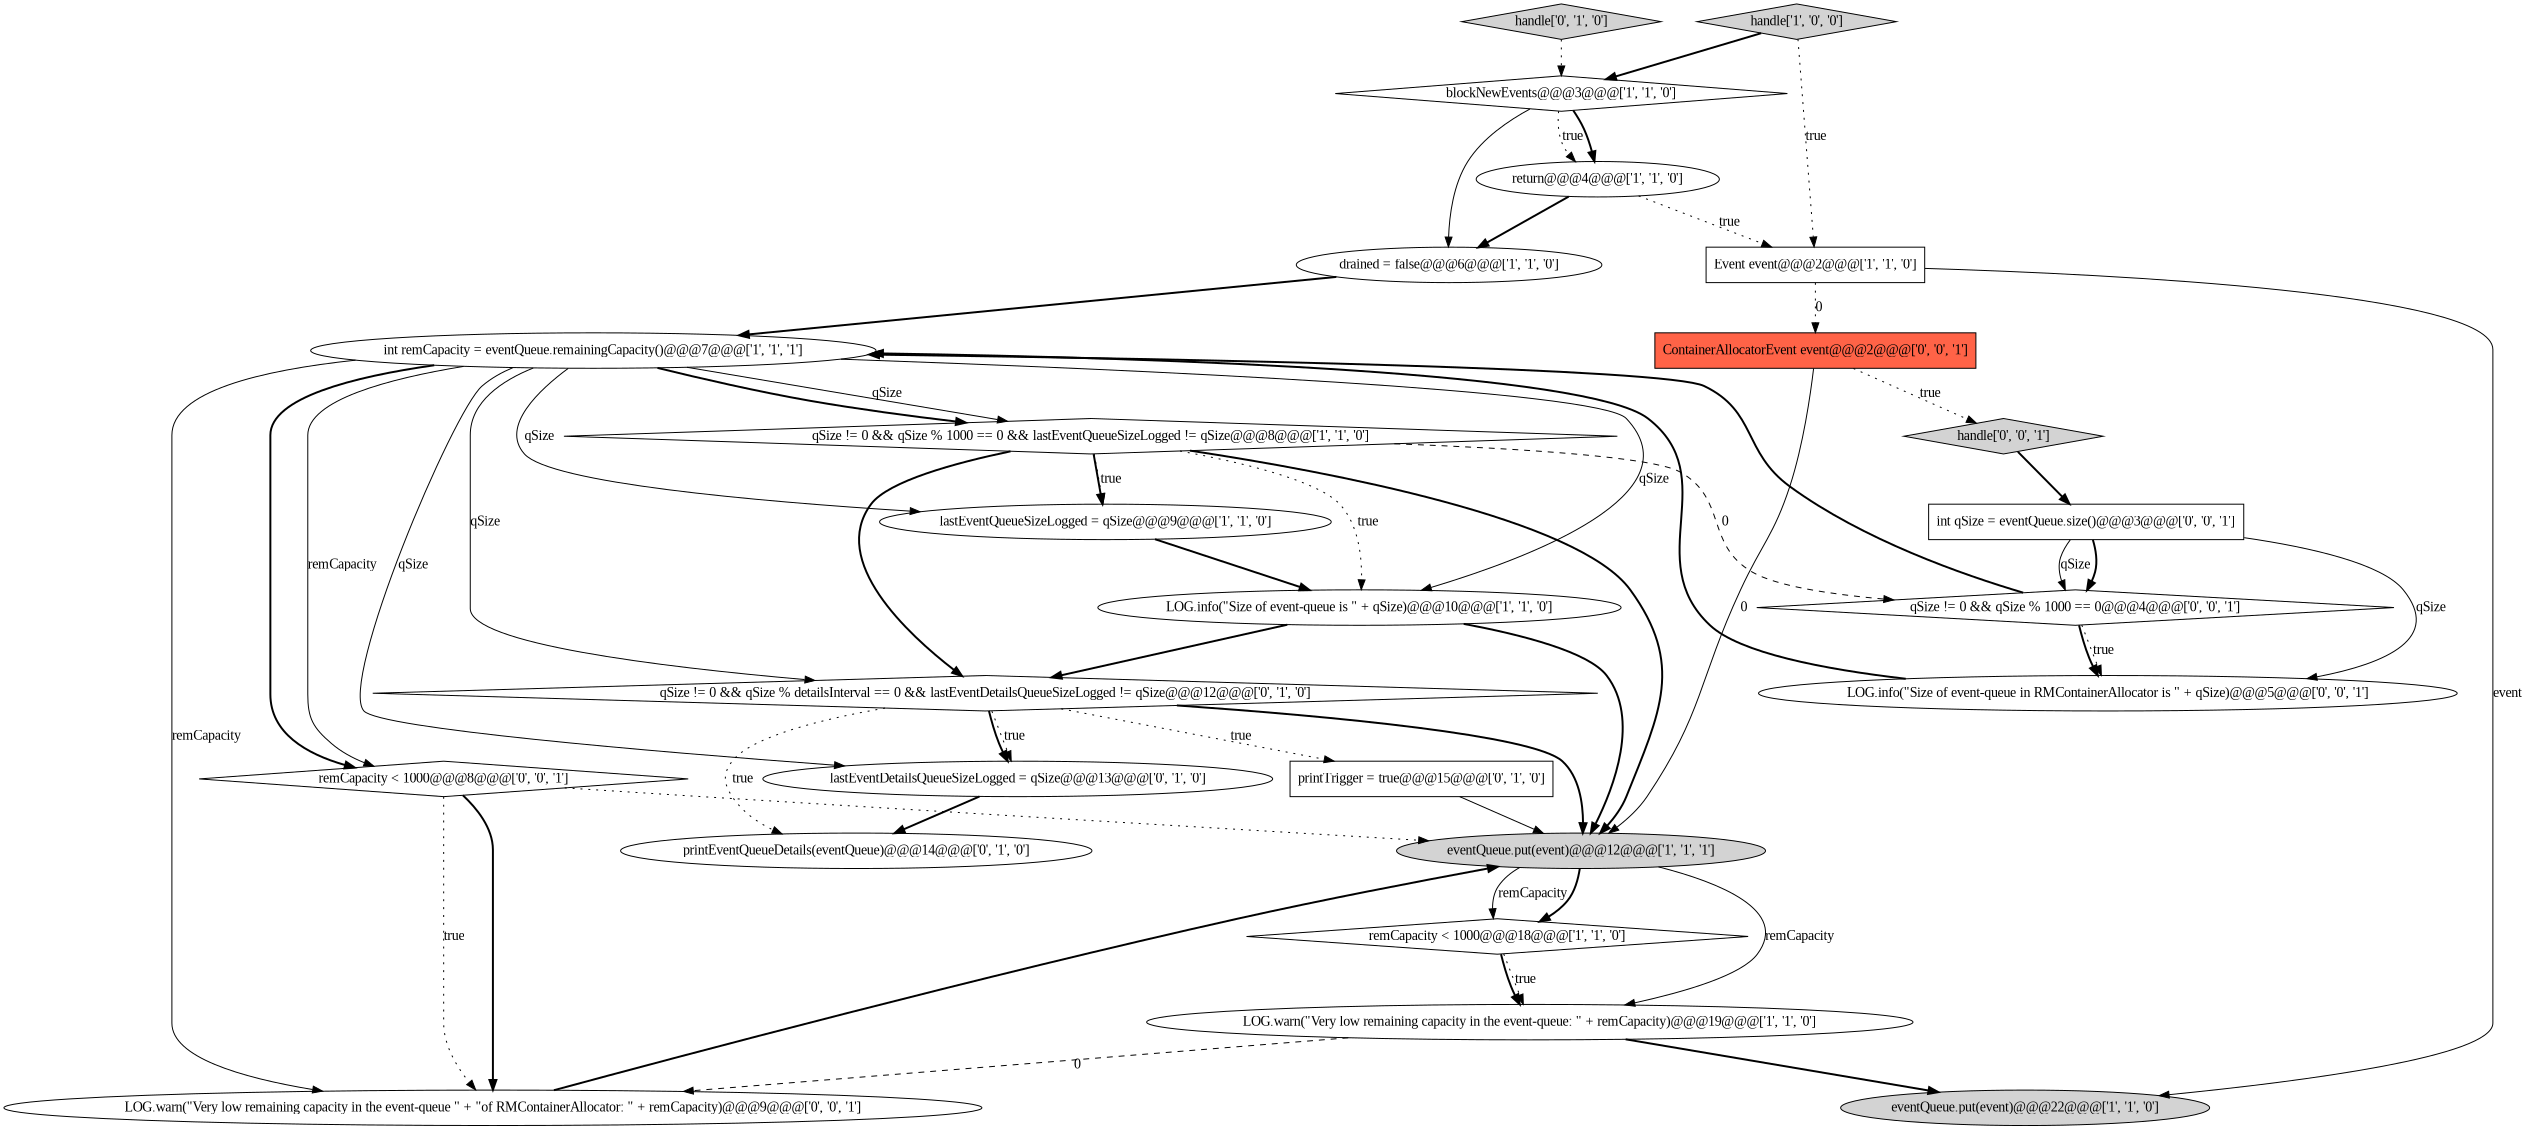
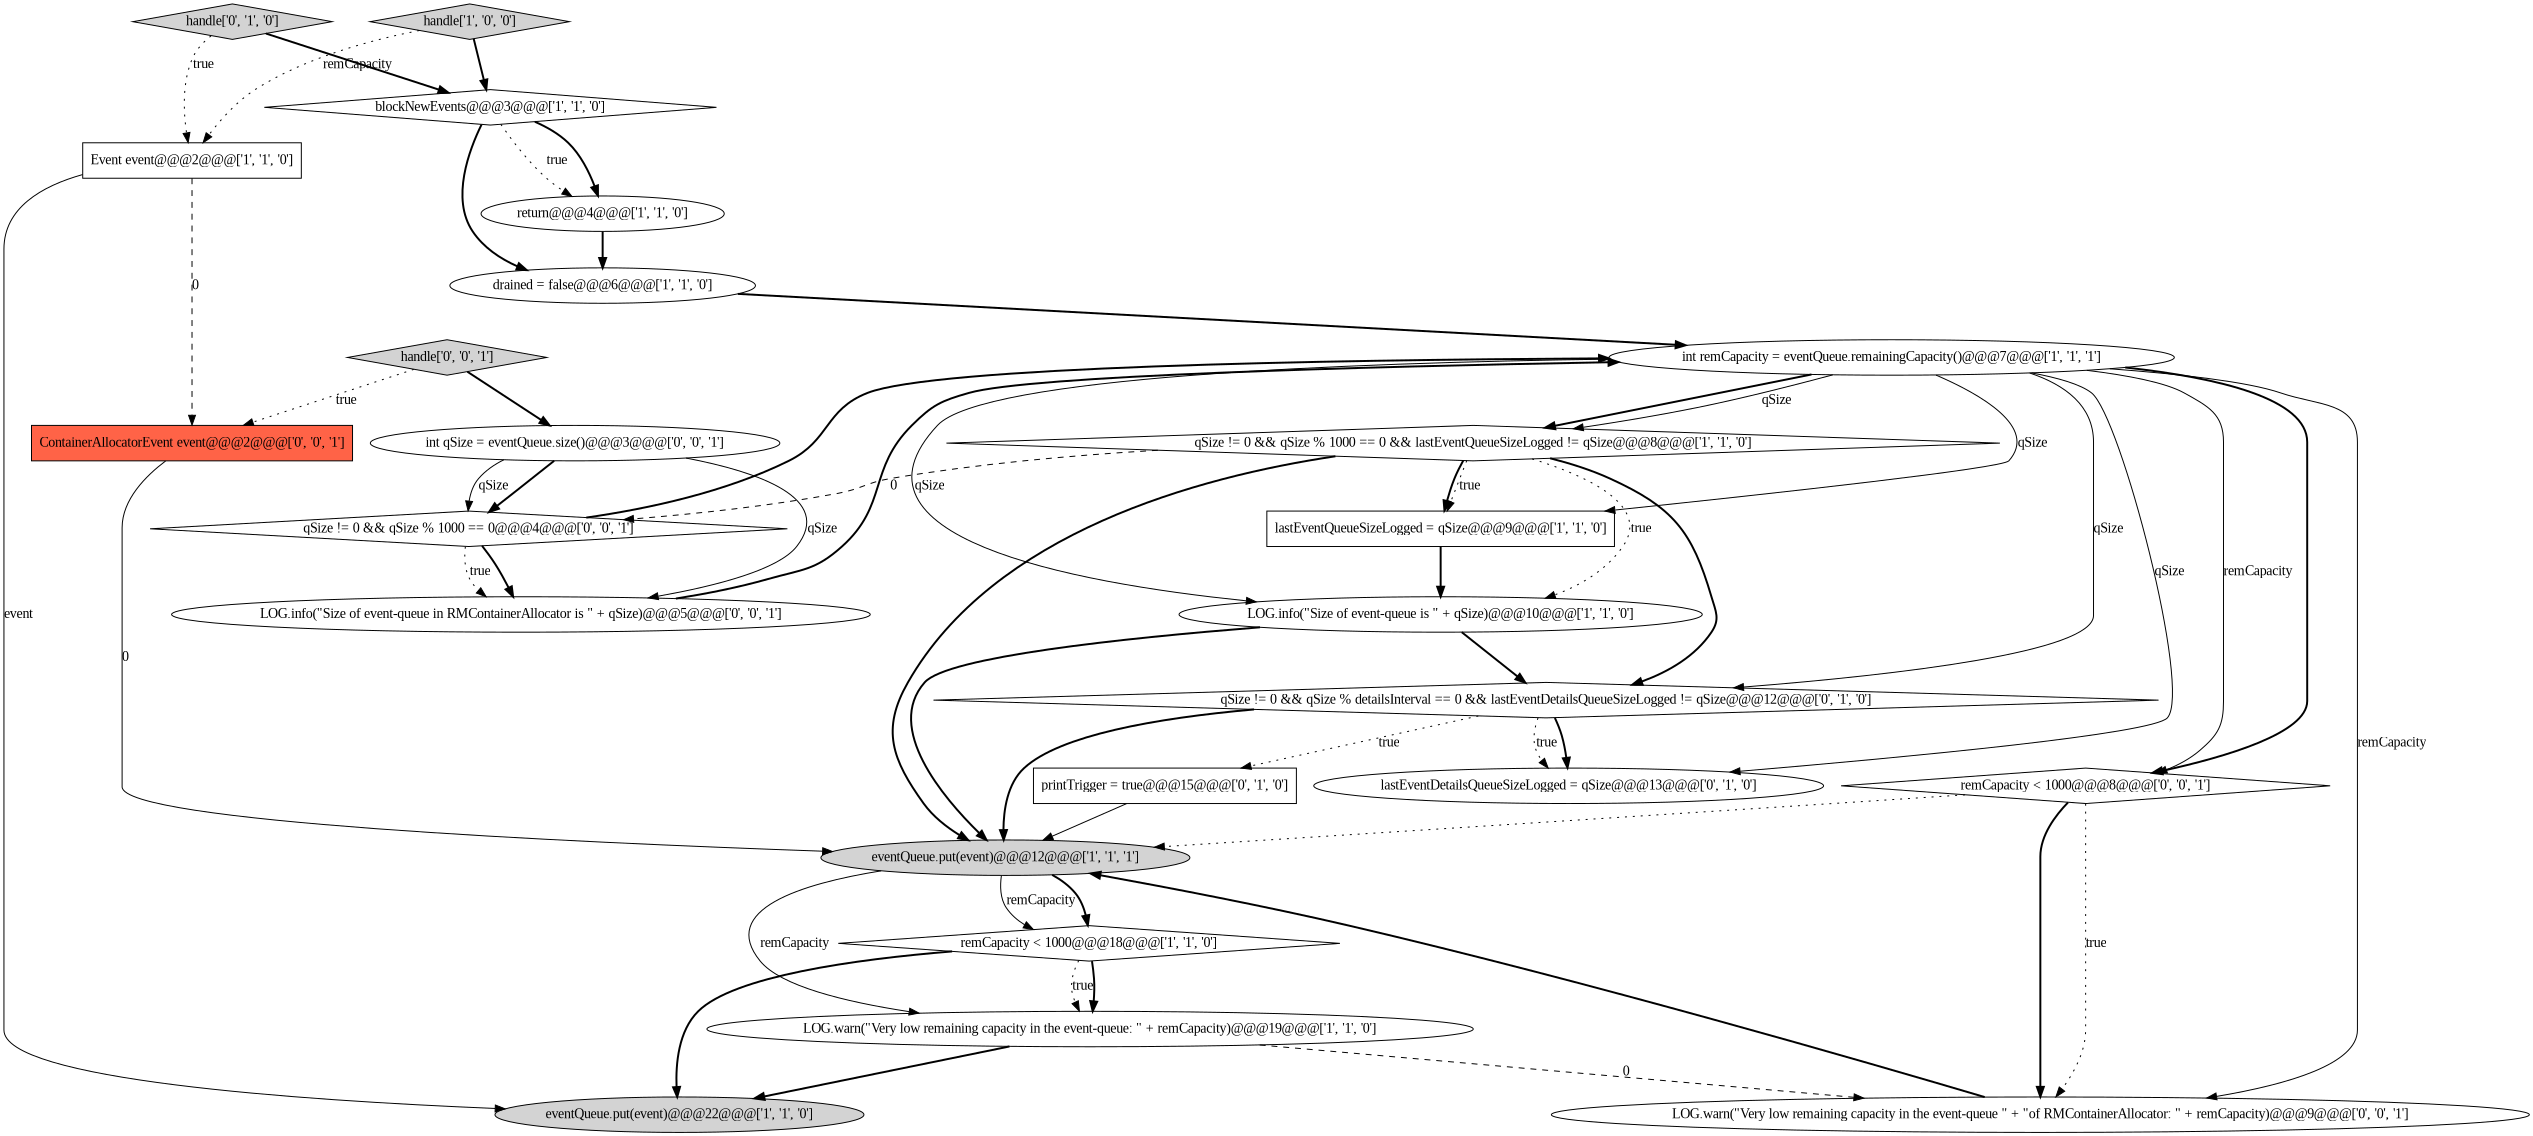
  digraph {
    fontname="Liberation Serif"
    node [fillcolor=white fontname="Liberation Serif" shape=ellipse style=filled]
    edge [fontname="Liberation Serif" style=bold]
    n1 [fillcolor=lightgray label="eventQueue.put(event)@@@12@@@['1', '1', '1']"]
    n2 [label="LOG.warn(\"Very low remaining capacity in the event-queue: \" + remCapacity)@@@19@@@['1', '1', '0']"]
    n3 [label="remCapacity < 1000@@@18@@@['1', '1', '0']" shape=diamond]
    n4 [label="LOG.warn(\"Very low remaining capacity in the event-queue \" + \"of RMContainerAllocator: \" + remCapacity)@@@9@@@['0', '0', '1']"]
    n5 [fillcolor=lightgray label="eventQueue.put(event)@@@22@@@['1', '1', '0']"]
    n6 [label="remCapacity < 1000@@@8@@@['0', '0', '1']" shape=diamond]
-   n7 [label="int qSize = eventQueue.size()@@@3@@@['0', '0', '1']" shape=box]
+   n7 [label="int qSize = eventQueue.size()@@@3@@@['0', '0', '1']"]
    n8 [label="LOG.info(\"Size of event-queue in RMContainerAllocator is \" + qSize)@@@5@@@['0', '0', '1']"]
    n9 [label="qSize != 0 && qSize % 1000 == 0@@@4@@@['0', '0', '1']" shape=diamond]
    n10 [label="int remCapacity = eventQueue.remainingCapacity()@@@7@@@['1', '1', '1']"]
    n11 [fillcolor=lightgray label="handle['0', '1', '0']" shape=diamond]
    n12 [label="Event event@@@2@@@['1', '1', '0']" shape=box]
    n13 [label="blockNewEvents@@@3@@@['1', '1', '0']" shape=diamond]
    n14 [fillcolor=tomato label="ContainerAllocatorEvent event@@@2@@@['0', '0', '1']" shape=box]
    n15 [label="drained = false@@@6@@@['1', '1', '0']"]
    n16 [label="return@@@4@@@['1', '1', '0']"]
    n17 [fillcolor=lightgray label="handle['1', '0', '0']" shape=diamond]
    n18 [label="qSize != 0 && qSize % 1000 == 0 && lastEventQueueSizeLogged != qSize@@@8@@@['1', '1', '0']" shape=diamond]
-   n19 [label="lastEventQueueSizeLogged = qSize@@@9@@@['1', '1', '0']"]
+   n19 [label="lastEventQueueSizeLogged = qSize@@@9@@@['1', '1', '0']" shape=box]
    n20 [label="qSize != 0 && qSize % detailsInterval == 0 && lastEventDetailsQueueSizeLogged != qSize@@@12@@@['0', '1', '0']" shape=diamond]
    n21 [label="LOG.info(\"Size of event-queue is \" + qSize)@@@10@@@['1', '1', '0']"]
    n22 [label="lastEventDetailsQueueSizeLogged = qSize@@@13@@@['0', '1', '0']"]
-   n23 [label="printEventQueueDetails(eventQueue)@@@14@@@['0', '1', '0']"]
    n24 [label="printTrigger = true@@@15@@@['0', '1', '0']" shape=box]
    n25 [fillcolor=lightgray label="handle['0', '0', '1']" shape=diamond]
    n1 -> n2 [label=remCapacity style=solid]
    n1 -> n3 [label=remCapacity style=solid]
    n1 -> n3
    n2 -> n4 [label=0 style=dashed]
    n2 -> n5
    n3 -> n2 [label=true style=dotted]
    n3 -> n2
+   n3 -> n5
    n4 -> n1
    n6 -> n1 [style=dotted]
    n6 -> n4
    n6 -> n4 [label=true style=dotted]
    n7 -> n8 [label=qSize style=solid]
    n7 -> n9
    n7 -> n9 [label=qSize style=solid]
    n8 -> n10
    n9 -> n8
    n9 -> n8 [label=true style=dotted]
    n9 -> n10
    n10 -> n4 [label=remCapacity style=solid]
    n10 -> n6 [label=remCapacity style=solid]
    n10 -> n6
    n10 -> n18
    n10 -> n18 [label=qSize style=solid]
    n10 -> n19 [label=qSize style=solid]
    n10 -> n20 [label=qSize style=solid]
    n10 -> n21 [label=qSize style=solid]
    n10 -> n22 [label=qSize style=solid]
-   n16 -> n12 [label=true style=dotted]
-   n11 -> n13 [style=dotted]
+   n11 -> n12 [label=true style=dotted]
+   n11 -> n13
    n12 -> n5 [label=event style=solid]
-   n12 -> n14 [label=0 style=dotted]
-   n13 -> n15 [style=solid]
+   n12 -> n14 [label=0 style=dashed]
+   n13 -> n15
    n13 -> n16 [label=true style=dotted]
    n13 -> n16
    n14 -> n1 [label=0 style=solid]
    n15 -> n10
    n16 -> n15
-   n17 -> n12 [label=true style=dotted]
+   n17 -> n12 [label=remCapacity style=dotted]
    n17 -> n13
    n18 -> n1
    n18 -> n9 [label=0 style=dashed]
    n18 -> n19 [label=true style=dotted]
    n18 -> n19
    n18 -> n20
    n18 -> n21 [label=true style=dotted]
    n19 -> n21
    n20 -> n1
    n20 -> n22
    n20 -> n22 [label=true style=dotted]
-   n20 -> n23 [label=true style=dotted]
    n20 -> n24 [label=true style=dotted]
    n21 -> n1
    n21 -> n20
-   n22 -> n23
    n24 -> n1 [style=solid]
    n25 -> n7
-   n14 -> n25 [label=true style=dotted]
+   n25 -> n14 [label=true style=dotted]
  }
